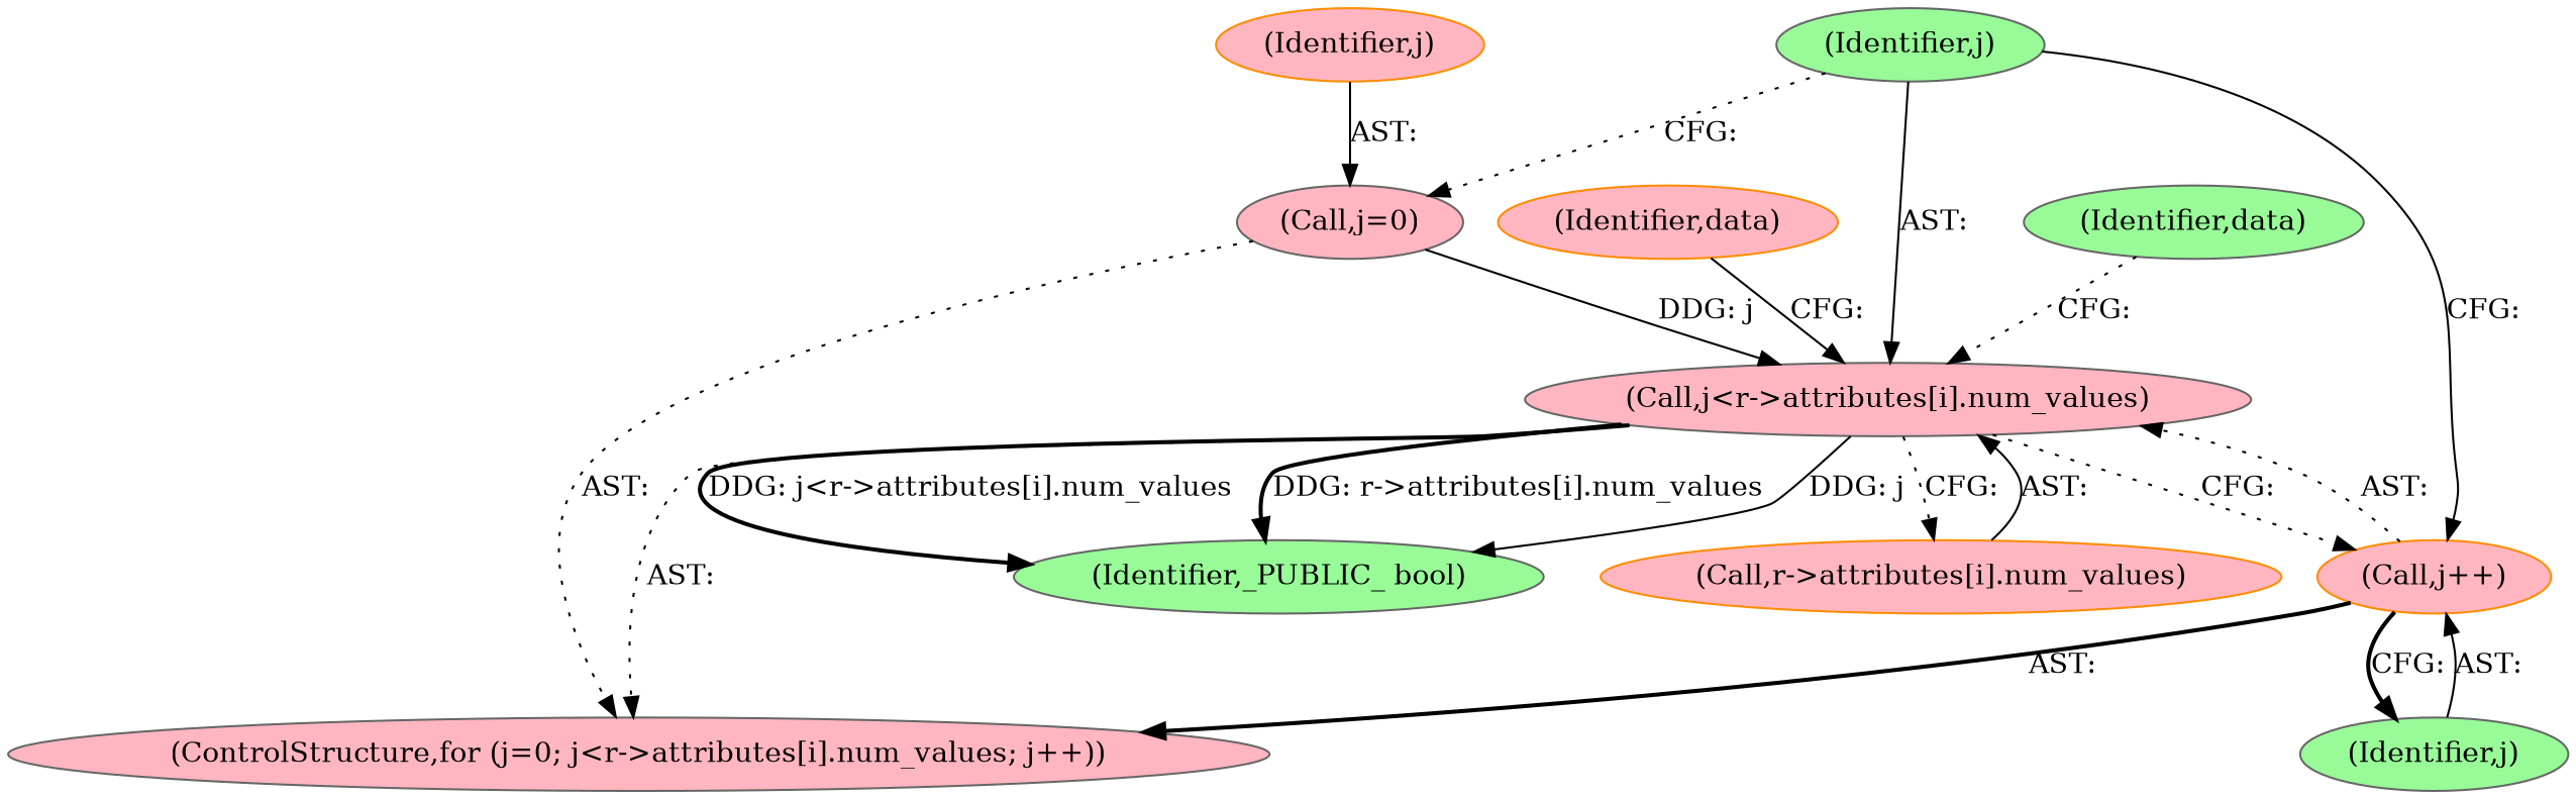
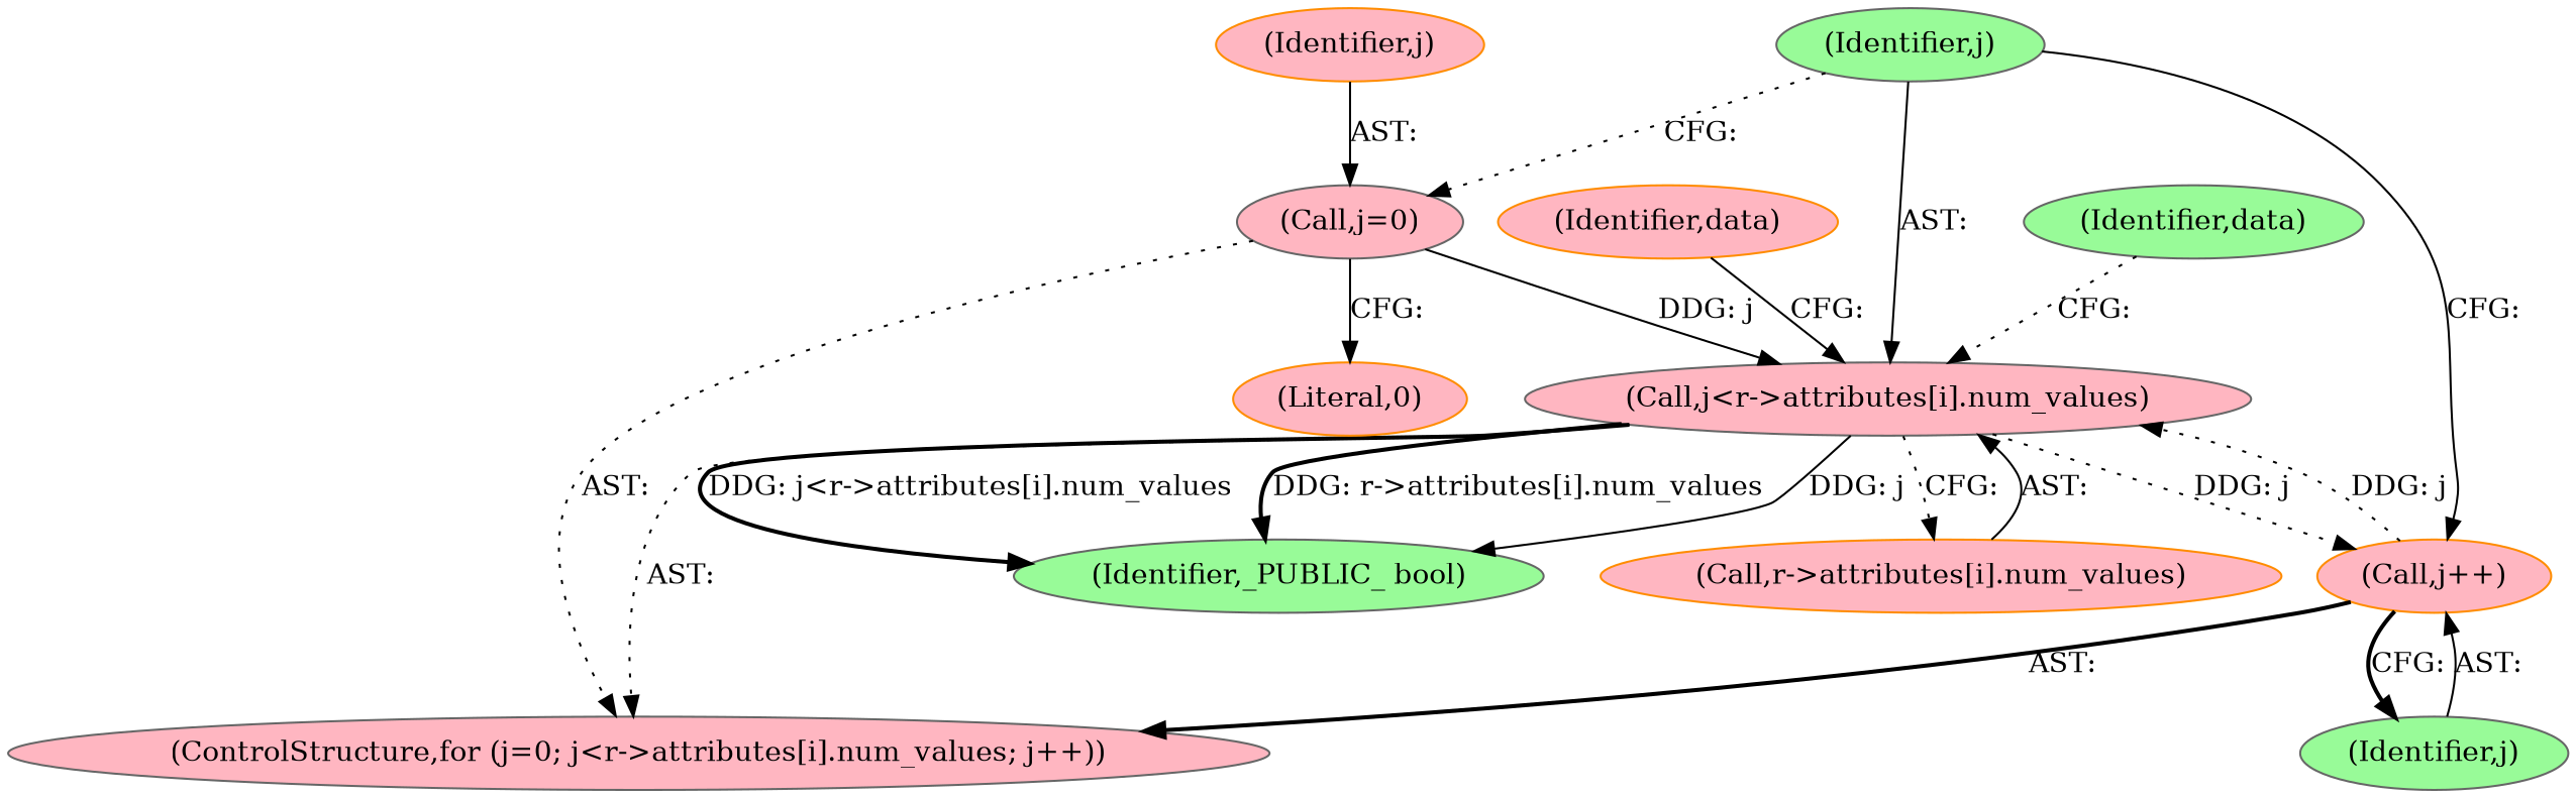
  digraph {
    node [color=gray40 fillcolor=lightpink style=filled]
    edge [style=solid]
    n1 [label="(Call,j<r->attributes[i].num_values)"]
    n2 [color=darkorange label="(Call,j++)"]
    n3 [fillcolor=palegreen label="(Identifier,_PUBLIC_ bool)"]
    n4 [color=darkorange label="(Call,r->attributes[i].num_values)"]
    n5 [label="(ControlStructure,for (j=0; j<r->attributes[i].num_values; j++))"]
    n6 [fillcolor=palegreen label="(Identifier,j)"]
    n7 [label="(Call,j=0)"]
+   n8 [color=darkorange label="(Literal,0)"]
    n9 [fillcolor=palegreen label="(Identifier,j)"]
    n10 [fillcolor=palegreen label="(Identifier,data)"]
    n11 [color=darkorange label="(Identifier,data)"]
    n12 [color=darkorange label="(Identifier,j)"]
-   n1 -> n2 [label="CFG: " style=dotted]
+   n1 -> n2 [label="DDG: j" style=dotted]
    n1 -> n3 [label="DDG: j"]
    n1 -> n3 [label="DDG: j<r->attributes[i].num_values" style=bold]
    n1 -> n3 [label="DDG: r->attributes[i].num_values" style=bold]
    n1 -> n4 [label="CFG: " style=dotted]
    n1 -> n5 [label="AST: " style=dotted]
-   n2 -> n1 [label="AST: " style=dotted]
+   n2 -> n1 [label="DDG: j" style=dotted]
    n2 -> n5 [label="AST: " style=bold]
    n2 -> n6 [label="CFG: " style=bold]
    n4 -> n1 [label="AST: "]
    n6 -> n2 [label="AST: "]
    n7 -> n1 [label="DDG: j"]
    n7 -> n5 [label="AST: " style=dotted]
+   n7 -> n8 [label="CFG: "]
    n9 -> n1 [label="AST: "]
    n9 -> n2 [label="CFG: "]
    n9 -> n7 [label="CFG: " style=dotted]
    n10 -> n1 [label="CFG: " style=dotted]
    n11 -> n1 [label="CFG: "]
    n12 -> n7 [label="AST: "]
  }
